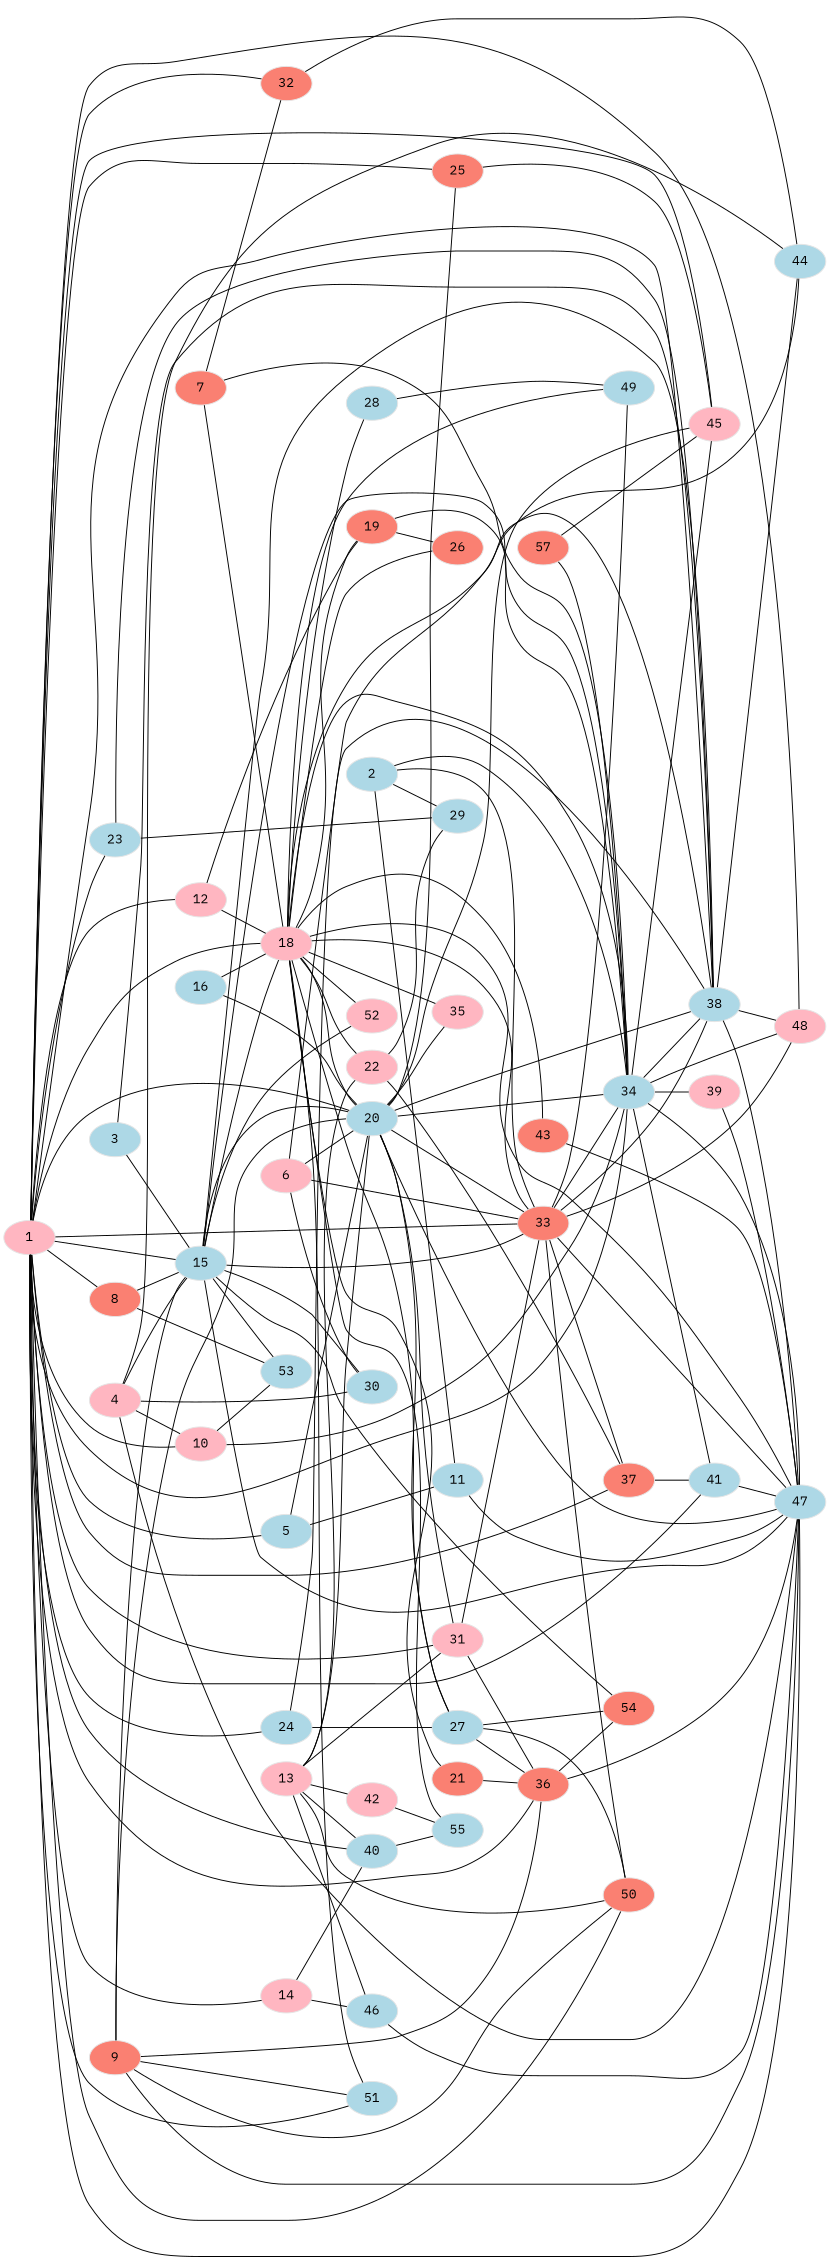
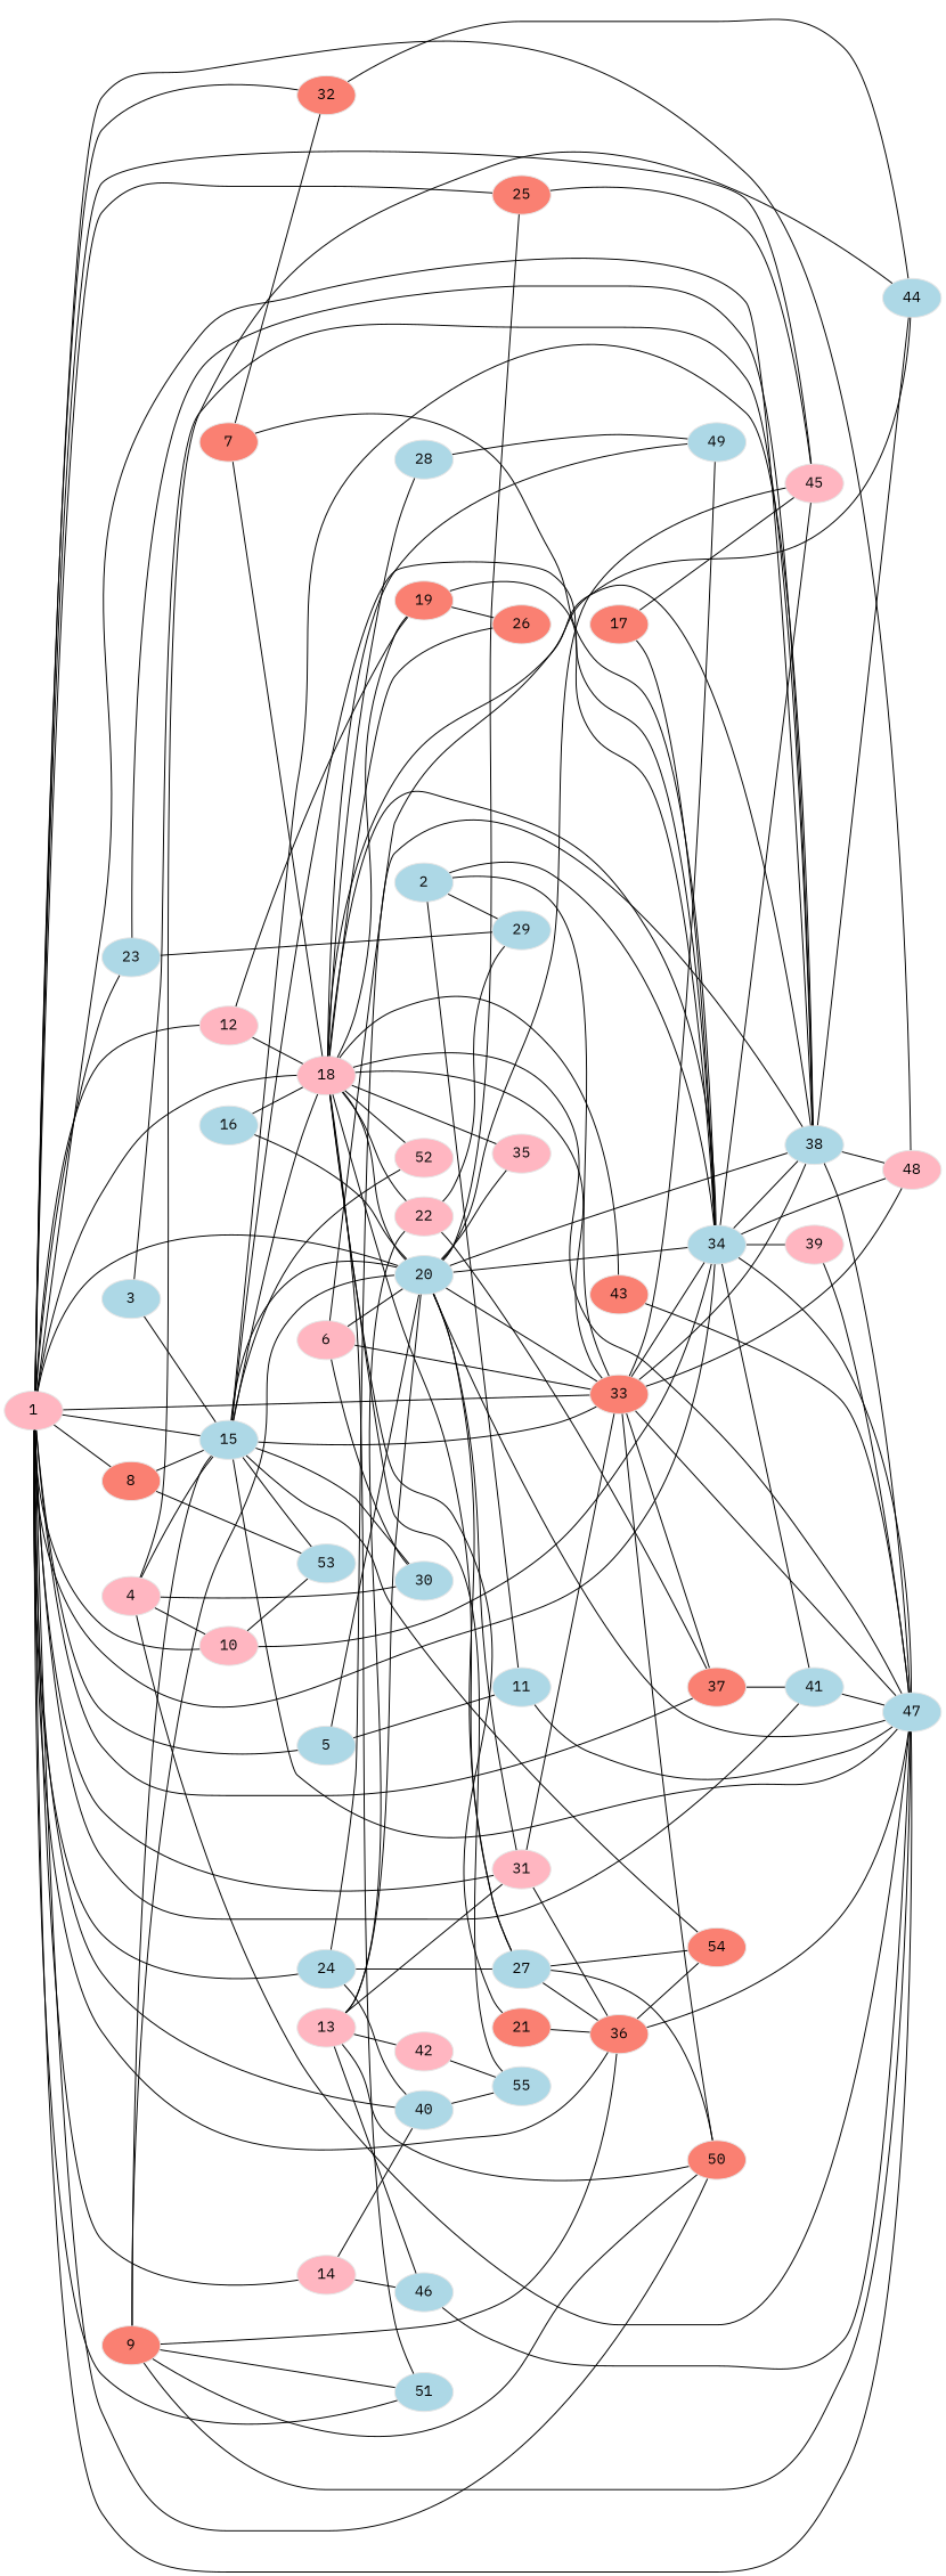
  graph {
    fontname="IBM Plex Mono"
    rankdir=LR
    node [color=gray90 fillcolor=lightblue fontname="IBM Plex Mono" style=filled]
    edge [fontname="IBM Plex Mono" weight=1.0]
    1 [fillcolor=lightpink]
    5
    8 [fillcolor=salmon]
    10 [fillcolor=lightpink]
    12 [fillcolor=lightpink]
    14 [fillcolor=lightpink]
    15
    18 [fillcolor=lightpink]
    20
    23
    24
    25 [fillcolor=salmon]
    31 [fillcolor=lightpink]
    32 [fillcolor=salmon]
    33 [fillcolor=salmon]
    34
    36 [fillcolor=salmon]
    37 [fillcolor=salmon]
    38
    40
    41
    45 [fillcolor=lightpink]
    47
    48 [fillcolor=lightpink]
    50 [fillcolor=salmon]
    51
    11
    53
    19 [fillcolor=salmon]
    46
    30
    52 [fillcolor=lightpink]
    54 [fillcolor=salmon]
    22 [fillcolor=lightpink]
    21 [fillcolor=salmon]
    26 [fillcolor=salmon]
    27
    28
    35 [fillcolor=lightpink]
    43 [fillcolor=salmon]
    49
    55
    29
    44
    39 [fillcolor=lightpink]
    2
    3
    4 [fillcolor=lightpink]
    6 [fillcolor=lightpink]
    7 [fillcolor=salmon]
    9 [fillcolor=salmon]
    13 [fillcolor=lightpink]
    42 [fillcolor=lightpink]
    16
-   17 [fillcolor=salmon label=57]
+   17 [fillcolor=salmon]
    1 -- 5
    1 -- 8
    1 -- 10
    1 -- 12
    1 -- 14
    1 -- 15 [weight=2.0]
    1 -- 18 [weight=4.0]
    1 -- 20 [weight=2.0]
    1 -- 23 [weight=2.0]
    1 -- 24
    1 -- 25
    1 -- 31
    1 -- 32
    1 -- 33 [weight=5.0]
    1 -- 34 [weight=2.0]
    1 -- 36
    1 -- 37 [weight=2.0]
    1 -- 38 [weight=2.0]
    1 -- 40
    1 -- 41 [weight=2.0]
    1 -- 45
    1 -- 47 [weight=2.0]
    1 -- 48
    1 -- 50
    1 -- 51
    5 -- 20
    5 -- 11
    8 -- 15
    8 -- 53
    10 -- 34
    10 -- 53
    12 -- 18
    12 -- 19
    14 -- 40
    14 -- 46
    15 -- 18
    15 -- 20
    15 -- 33 [weight=2.0]
    15 -- 34 [weight=3.0]
    15 -- 38
    15 -- 47
    15 -- 53
    15 -- 30
    15 -- 52
    15 -- 54
    18 -- 20
    18 -- 33 [weight=2.0]
    18 -- 34
    18 -- 38
    18 -- 47
    18 -- 51 [weight=2.0]
    18 -- 19
    18 -- 52
    18 -- 22
    18 -- 21
    18 -- 26
    18 -- 27
    18 -- 28 [weight=2.0]
    18 -- 35
    18 -- 43
    18 -- 49
    18 -- 55 [weight=2.0]
    20 -- 25
    20 -- 31
    20 -- 33 [weight=3.0]
    20 -- 34 [weight=2.0]
    20 -- 38 [weight=2.0]
    20 -- 45
    20 -- 47
    20 -- 27
    20 -- 35
    23 -- 38
    23 -- 29
    24 -- 38
-   13 -- 40
+   24 -- 40
    24 -- 27
    25 -- 45
    31 -- 33
    31 -- 36 [weight=2.0]
    32 -- 44
    33 -- 34 [weight=4.0]
    33 -- 37
    33 -- 38 [weight=3.0]
    33 -- 47 [weight=2.0]
    33 -- 48
    33 -- 50
    33 -- 49 [weight=2.0]
    34 -- 38
    34 -- 41
    34 -- 45 [weight=2.0]
    34 -- 47
    34 -- 48
    34 -- 39
    36 -- 47
    36 -- 54
    37 -- 41
    38 -- 47 [weight=2.0]
    38 -- 48
    38 -- 44
    40 -- 55
    41 -- 47
    11 -- 47
    19 -- 34 [weight=2.0]
    19 -- 26
    46 -- 47
    22 -- 37
    22 -- 29
    21 -- 36
    27 -- 36
    27 -- 50
    27 -- 54
    28 -- 49
    43 -- 47
    39 -- 47
    2 -- 33
    2 -- 34
    2 -- 11
    2 -- 29
    3 -- 15
    3 -- 38
    4 -- 10
    4 -- 15
    4 -- 47
    4 -- 30
    4 -- 44
    6 -- 20
    6 -- 33
    6 -- 30
    6 -- 44
    7 -- 18
    7 -- 32
    7 -- 34
    9 -- 15
    9 -- 20
    9 -- 36
    9 -- 47
    9 -- 50
    9 -- 51
    13 -- 20
    13 -- 31
    13 -- 50
    13 -- 46
    13 -- 22
    13 -- 42
    42 -- 55
    16 -- 18
    16 -- 20
    17 -- 34
    17 -- 45
  }
